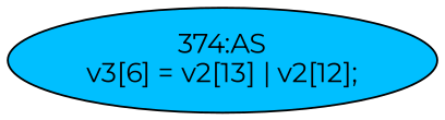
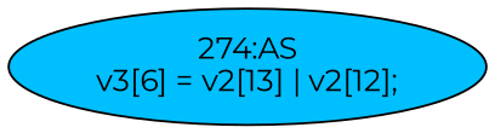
  strict digraph {
    rankdir=LR
    fontname=Montserrat
-   n1 [ast="<pyverilog.vparser.ast.Assign object at 0x7f407842b4d0>" def_var="['v3']" fillcolor=deepskyblue label="374:AS\nv3[6] = v2[13] | v2[12];" statements="[]" style=filled typ=Assign use_var="['v2', 'v2']" fontname=Montserrat]
+   n1 [ast="<pyverilog.vparser.ast.Assign object at 0x7f407842b4d0>" def_var="['v3']" fillcolor=deepskyblue label="274:AS\nv3[6] = v2[13] | v2[12];" statements="[]" style=filled typ=Assign use_var="['v2', 'v2']" fontname=Montserrat]
  }
